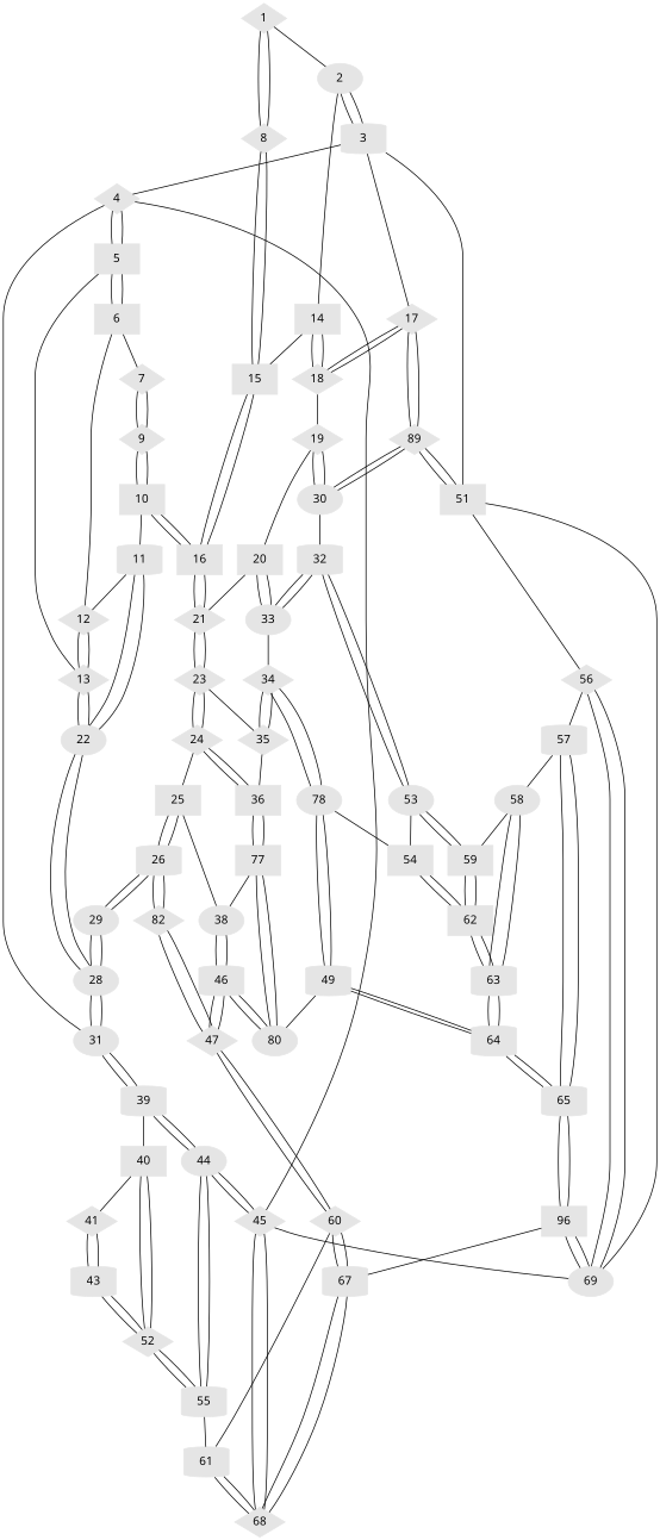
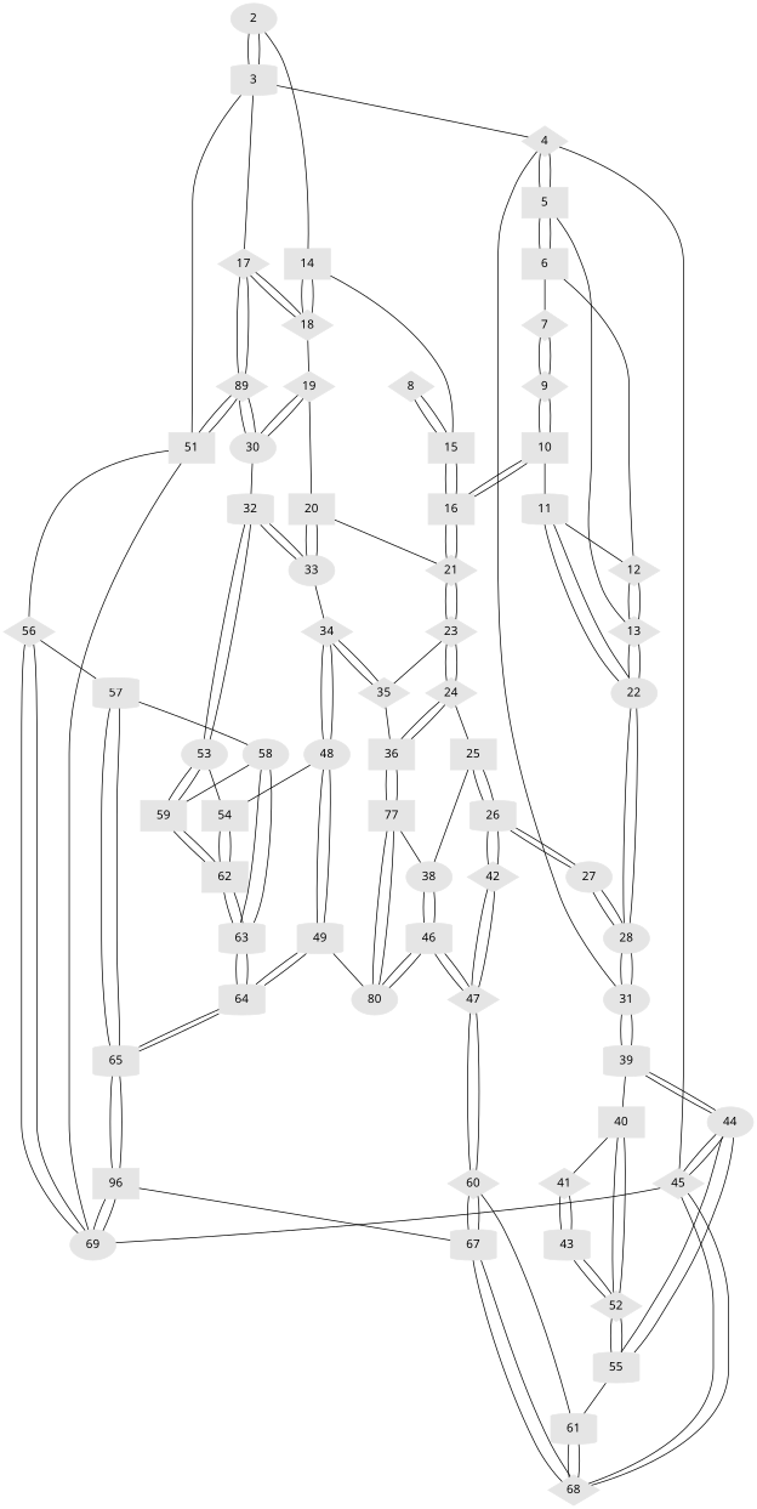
  graph {
    fontname="Noto Sans"
    node [color=gray90 fontname="Noto Sans" shape=diamond style=filled]
    edge [fontname="Noto Sans"]
    2 [shape=ellipse]
-   1
    8
    3 [shape=cylinder]
    14 [shape=box]
    15 [shape=box]
    4
    17
    51 [shape=box]
    18
    5 [shape=box]
    31 [shape=ellipse]
    45
    n14 [label=89]
    69 [shape=ellipse]
    56
    6 [shape=box]
    13
    39 [shape=cylinder]
    68
    7
    12
    22 [shape=ellipse]
    9
    10 [shape=box]
    16 [shape=box]
    11 [shape=cylinder]
    21
    28 [shape=ellipse]
    19
    23
    30 [shape=ellipse]
    20 [shape=box]
    33 [shape=ellipse]
    32 [shape=cylinder]
    34
    24
    35
    25 [shape=box]
    36 [shape=box]
    26 [shape=cylinder]
    38 [shape=ellipse]
    n43 [label=77 shape=box]
-   27 [shape=ellipse label=29]
-   42 [label=82]
+   27 [shape=ellipse]
+   42
    46 [shape=cylinder]
    47
    53 [shape=ellipse]
    40 [shape=box]
    44 [shape=ellipse]
    54 [shape=box]
    59 [shape=box]
-   48 [shape=ellipse label=78]
+   48 [shape=ellipse]
    49 [shape=cylinder]
    n55 [label=80 shape=ellipse]
    41
    52
    55 [shape=cylinder]
    43 [shape=cylinder]
    60
    61 [shape=cylinder]
    67 [shape=cylinder]
    64 [shape=cylinder]
    62 [shape=box]
    65 [shape=cylinder]
    57 [shape=cylinder]
    63 [shape=cylinder]
    58 [shape=ellipse]
    n69 [label=96 shape=box]
    2 -- 3
    2 -- 3
    2 -- 14
-   1 -- 2
-   1 -- 8
-   1 -- 8
    8 -- 15
    8 -- 15
    3 -- 4
    3 -- 17
    3 -- 51
    14 -- 15
    14 -- 18
    14 -- 18
    15 -- 16
    15 -- 16
    4 -- 5
    4 -- 5
    4 -- 31
    4 -- 45
    17 -- 18
    17 -- 18
    17 -- n14
    17 -- n14
    51 -- 69
    51 -- 56
    18 -- 19
    5 -- 6
    5 -- 6
    5 -- 13
    31 -- 39
    31 -- 39
    45 -- 69
    45 -- 68
    45 -- 68
    n14 -- 51
    n14 -- 51
    n14 -- 30
    n14 -- 30
    56 -- 69
    56 -- 69
    56 -- 57
    6 -- 7
    6 -- 12
    13 -- 22
    13 -- 22
    39 -- 40
    39 -- 44
    39 -- 44
    7 -- 9
    7 -- 9
    12 -- 13
    12 -- 13
    22 -- 28
    22 -- 28
    9 -- 10
    9 -- 10
    10 -- 16
    10 -- 16
    10 -- 11
    16 -- 21
    16 -- 21
    11 -- 12
    11 -- 22
    11 -- 22
    21 -- 23
    21 -- 23
    28 -- 31
    28 -- 31
    19 -- 30
    19 -- 30
    19 -- 20
    23 -- 24
    23 -- 24
    23 -- 35
    30 -- 32
    20 -- 21
    20 -- 33
    20 -- 33
    33 -- 34
    32 -- 33
    32 -- 33
    32 -- 53
    32 -- 53
    34 -- 35
    34 -- 35
    34 -- 48
    34 -- 48
    24 -- 25
    24 -- 36
    24 -- 36
    35 -- 36
    25 -- 26
    25 -- 26
    25 -- 38
    36 -- n43
    36 -- n43
    26 -- 27
    26 -- 27
    26 -- 42
    26 -- 42
    38 -- 46
    38 -- 46
    n43 -- 38
    n43 -- n55
    n43 -- n55
    27 -- 28
    27 -- 28
    42 -- 47
    42 -- 47
    46 -- 47
    46 -- 47
    46 -- n55
    46 -- n55
    47 -- 60
    47 -- 60
    53 -- 54
    53 -- 59
    53 -- 59
    40 -- 41
    40 -- 52
    40 -- 52
    44 -- 45
    44 -- 45
    44 -- 55
    44 -- 55
    54 -- 62
    54 -- 62
    59 -- 62
    59 -- 62
    48 -- 54
    48 -- 49
    48 -- 49
    49 -- n55
    49 -- 64
    49 -- 64
    41 -- 43
    41 -- 43
    52 -- 55
    52 -- 55
    55 -- 61
    43 -- 52
    43 -- 52
    60 -- 61
    60 -- 67
    60 -- 67
    61 -- 68
    61 -- 68
    67 -- 68
    67 -- 68
    64 -- 65
    64 -- 65
    62 -- 63
    62 -- 63
    65 -- n69
    65 -- n69
    57 -- 65
    57 -- 65
    57 -- 58
    63 -- 64
    63 -- 64
    58 -- 59
    58 -- 63
    58 -- 63
    n69 -- 69
    n69 -- 69
    n69 -- 67
  }
